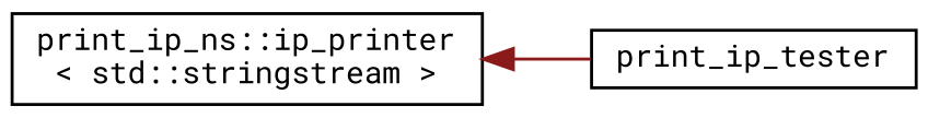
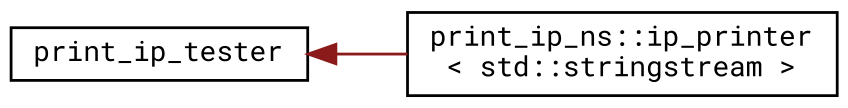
  digraph {
    rankdir=LR
    fontname="Roboto Mono"
    node [color=black fillcolor=white fontname="Roboto Mono" fontsize=10 shape=record style=filled]
    n1 [height=0.2 label="print_ip_ns::ip_printer\l\< std::stringstream \>" width=0.4]
    n2 [height=0.2 label=print_ip_tester width=0.4]
-   n1 -> n2 [color=firebrick4 dir=back fontname="Roboto Mono" fontsize=10 labelfontname=Helvetica labelfontsize=10 style=solid]
+   n2 -> n1 [color=firebrick4 dir=back fontname="Roboto Mono" fontsize=10 labelfontname=Helvetica labelfontsize=10 style=solid]
  }
